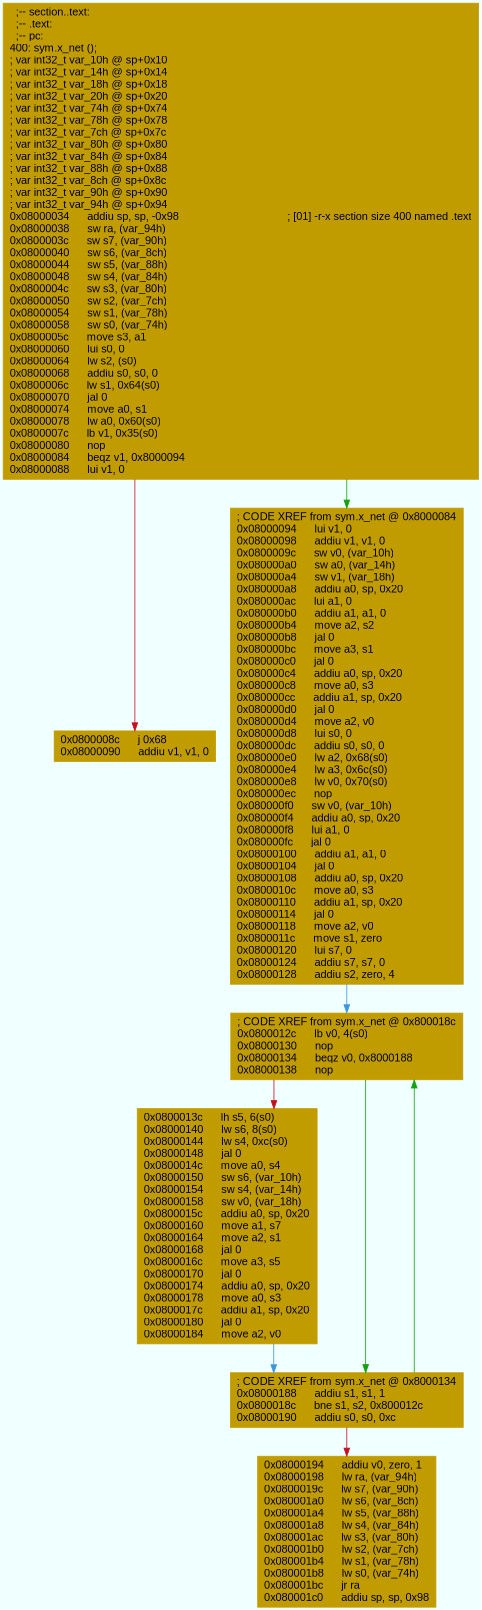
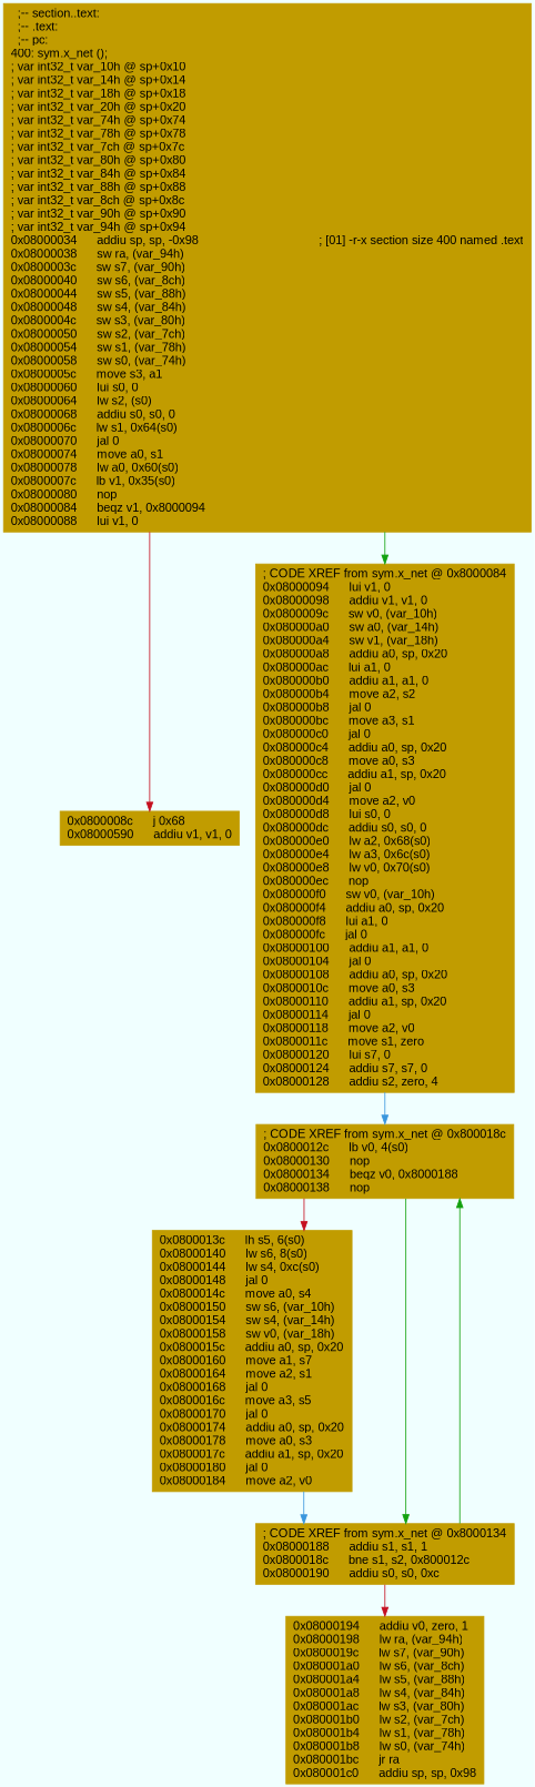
  digraph {
    bgcolor=azure
    fontname="Liberation Sans"
    fontsize=8
    splines=ortho
    node [color="#c19c00" fillcolor="#c19c00" fontname="Liberation Sans" shape=box style=filled]
    edge [arrowhead=normal color="#c50f1f" fontname="Liberation Sans"]
    n1 [label="  ;-- section..text:\l  ;-- .text:\l  ;-- pc:\l400: sym.x_net ();\l; var int32_t var_10h @ sp+0x10\l; var int32_t var_14h @ sp+0x14\l; var int32_t var_18h @ sp+0x18\l; var int32_t var_20h @ sp+0x20\l; var int32_t var_74h @ sp+0x74\l; var int32_t var_78h @ sp+0x78\l; var int32_t var_7ch @ sp+0x7c\l; var int32_t var_80h @ sp+0x80\l; var int32_t var_84h @ sp+0x84\l; var int32_t var_88h @ sp+0x88\l; var int32_t var_8ch @ sp+0x8c\l; var int32_t var_90h @ sp+0x90\l; var int32_t var_94h @ sp+0x94\l0x08000034      addiu sp, sp, -0x98                                    ; [01] -r-x section size 400 named .text\l0x08000038      sw ra, (var_94h)\l0x0800003c      sw s7, (var_90h)\l0x08000040      sw s6, (var_8ch)\l0x08000044      sw s5, (var_88h)\l0x08000048      sw s4, (var_84h)\l0x0800004c      sw s3, (var_80h)\l0x08000050      sw s2, (var_7ch)\l0x08000054      sw s1, (var_78h)\l0x08000058      sw s0, (var_74h)\l0x0800005c      move s3, a1\l0x08000060      lui s0, 0\l0x08000064      lw s2, (s0)\l0x08000068      addiu s0, s0, 0\l0x0800006c      lw s1, 0x64(s0)\l0x08000070      jal 0\l0x08000074      move a0, s1\l0x08000078      lw a0, 0x60(s0)\l0x0800007c      lb v1, 0x35(s0)\l0x08000080      nop\l0x08000084      beqz v1, 0x8000094\l0x08000088      lui v1, 0\l"]
-   n2 [label="0x0800008c      j 0x68\l0x08000090      addiu v1, v1, 0\l"]
+   n2 [label="0x0800008c      j 0x68\l0x08000590      addiu v1, v1, 0\l"]
    n3 [label="; CODE XREF from sym.x_net @ 0x8000084\l0x08000094      lui v1, 0\l0x08000098      addiu v1, v1, 0\l0x0800009c      sw v0, (var_10h)\l0x080000a0      sw a0, (var_14h)\l0x080000a4      sw v1, (var_18h)\l0x080000a8      addiu a0, sp, 0x20\l0x080000ac      lui a1, 0\l0x080000b0      addiu a1, a1, 0\l0x080000b4      move a2, s2\l0x080000b8      jal 0\l0x080000bc      move a3, s1\l0x080000c0      jal 0\l0x080000c4      addiu a0, sp, 0x20\l0x080000c8      move a0, s3\l0x080000cc      addiu a1, sp, 0x20\l0x080000d0      jal 0\l0x080000d4      move a2, v0\l0x080000d8      lui s0, 0\l0x080000dc      addiu s0, s0, 0\l0x080000e0      lw a2, 0x68(s0)\l0x080000e4      lw a3, 0x6c(s0)\l0x080000e8      lw v0, 0x70(s0)\l0x080000ec      nop\l0x080000f0      sw v0, (var_10h)\l0x080000f4      addiu a0, sp, 0x20\l0x080000f8      lui a1, 0\l0x080000fc      jal 0\l0x08000100      addiu a1, a1, 0\l0x08000104      jal 0\l0x08000108      addiu a0, sp, 0x20\l0x0800010c      move a0, s3\l0x08000110      addiu a1, sp, 0x20\l0x08000114      jal 0\l0x08000118      move a2, v0\l0x0800011c      move s1, zero\l0x08000120      lui s7, 0\l0x08000124      addiu s7, s7, 0\l0x08000128      addiu s2, zero, 4\l"]
    n4 [label="; CODE XREF from sym.x_net @ 0x800018c\l0x0800012c      lb v0, 4(s0)\l0x08000130      nop\l0x08000134      beqz v0, 0x8000188\l0x08000138      nop\l"]
    n5 [label="0x0800013c      lh s5, 6(s0)\l0x08000140      lw s6, 8(s0)\l0x08000144      lw s4, 0xc(s0)\l0x08000148      jal 0\l0x0800014c      move a0, s4\l0x08000150      sw s6, (var_10h)\l0x08000154      sw s4, (var_14h)\l0x08000158      sw v0, (var_18h)\l0x0800015c      addiu a0, sp, 0x20\l0x08000160      move a1, s7\l0x08000164      move a2, s1\l0x08000168      jal 0\l0x0800016c      move a3, s5\l0x08000170      jal 0\l0x08000174      addiu a0, sp, 0x20\l0x08000178      move a0, s3\l0x0800017c      addiu a1, sp, 0x20\l0x08000180      jal 0\l0x08000184      move a2, v0\l"]
    n6 [label="; CODE XREF from sym.x_net @ 0x8000134\l0x08000188      addiu s1, s1, 1\l0x0800018c      bne s1, s2, 0x800012c\l0x08000190      addiu s0, s0, 0xc\l"]
    n7 [label="0x08000194      addiu v0, zero, 1\l0x08000198      lw ra, (var_94h)\l0x0800019c      lw s7, (var_90h)\l0x080001a0      lw s6, (var_8ch)\l0x080001a4      lw s5, (var_88h)\l0x080001a8      lw s4, (var_84h)\l0x080001ac      lw s3, (var_80h)\l0x080001b0      lw s2, (var_7ch)\l0x080001b4      lw s1, (var_78h)\l0x080001b8      lw s0, (var_74h)\l0x080001bc      jr ra\l0x080001c0      addiu sp, sp, 0x98\l"]
    n1 -> n2
    n1 -> n3 [color="#13a10e"]
    n3 -> n4 [color="#3a96dd"]
    n4 -> n5
    n4 -> n6 [color="#13a10e"]
    n5 -> n6 [color="#3a96dd"]
    n6 -> n4 [color="#13a10e"]
    n6 -> n7
  }
